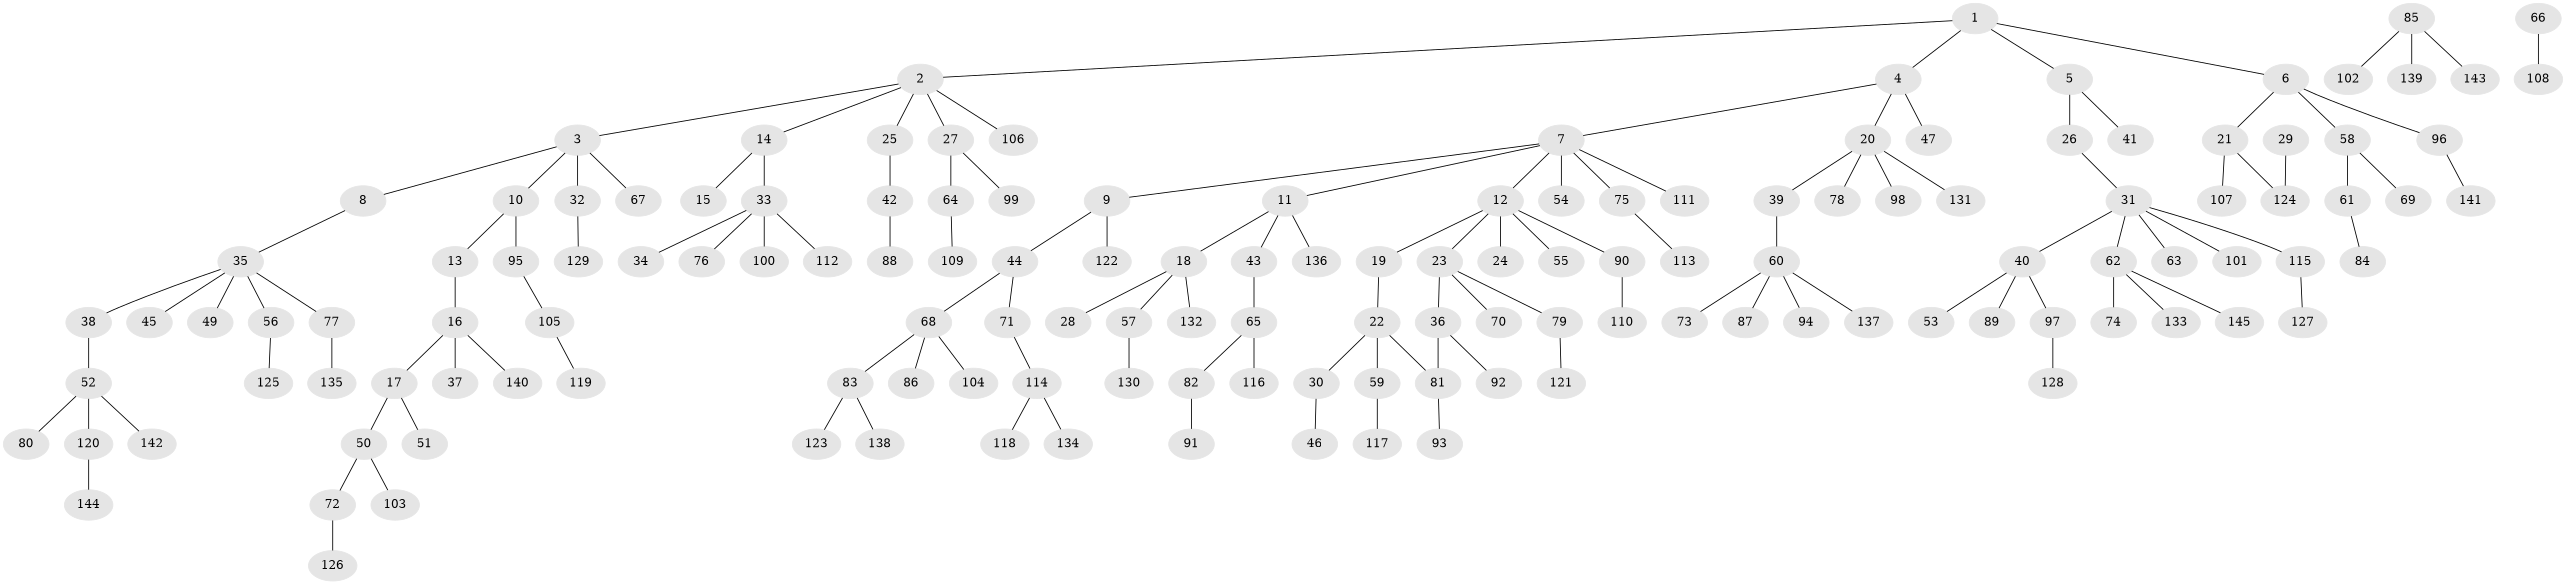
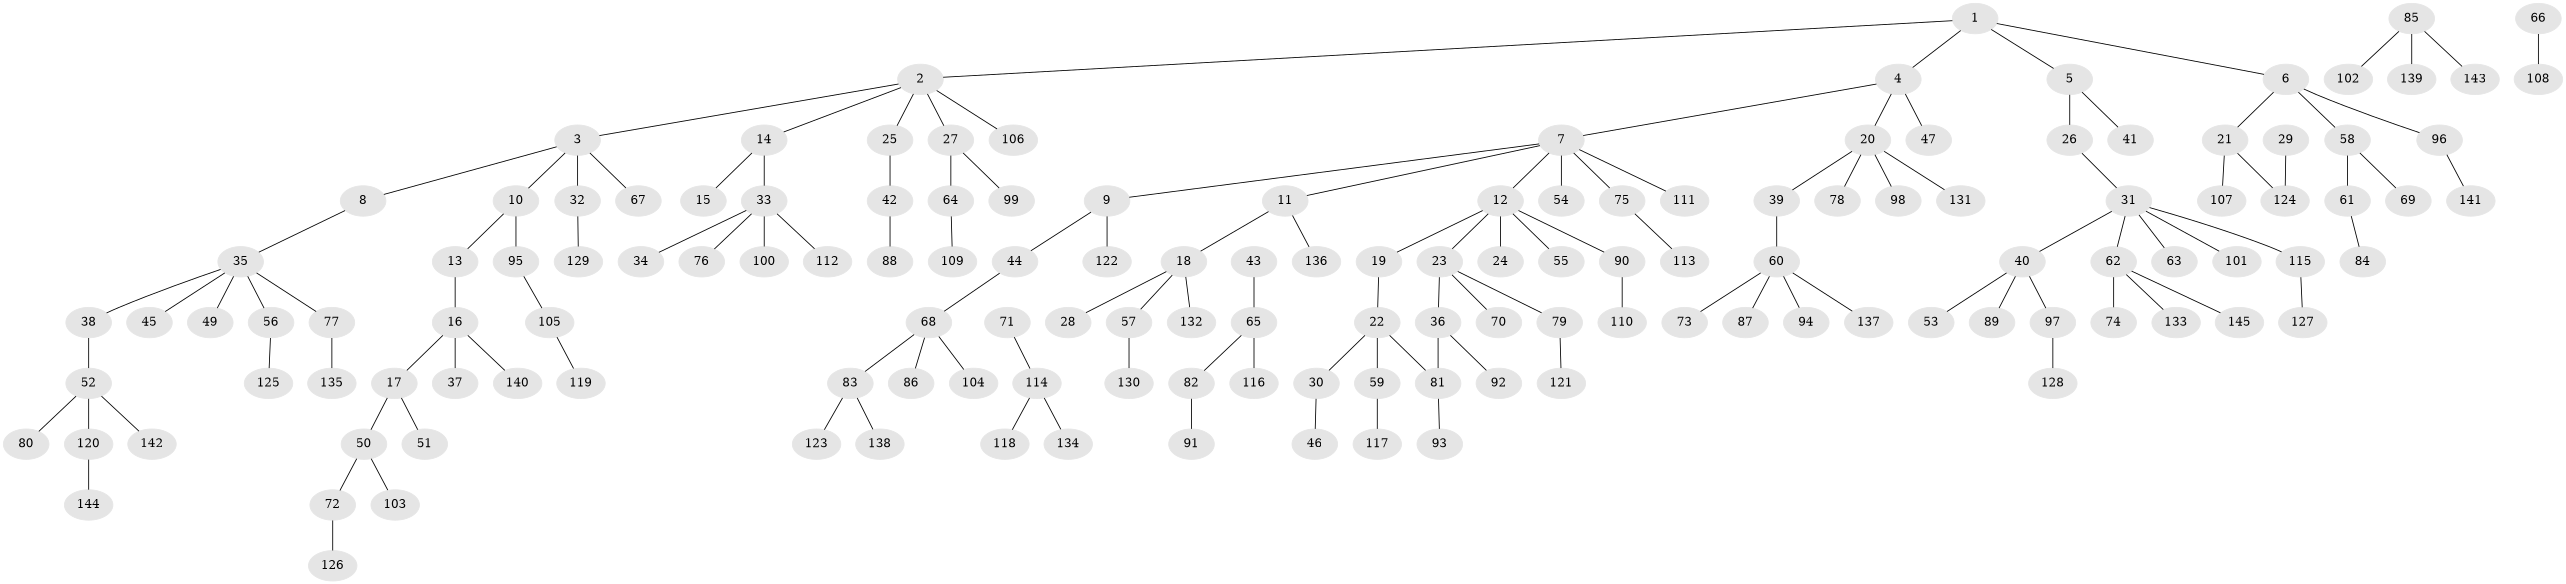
  graph {
    node [color=gray90 style=filled]
    1
    2
    4
    5
    6
    3
    14
    25
    27
    106
    7
    20
    47
    26
    41
    21
    58
    96
    8
    10
    32
    67
    15
    33
    42
    64
    99
    35
    13
    95
    129
    9
    11
    12
    54
    75
    111
    39
    78
    98
    131
    31
    107
    124
    61
    69
    141
    44
    122
    18
    43
    136
    19
    23
    24
    55
    90
    113
    38
    45
    49
    56
    77
    68
    71
    16
    105
    28
    57
    132
    65
    22
    36
    70
    79
    110
    17
    37
    140
    34
    76
    100
    112
    50
    51
    72
    103
    130
    30
    59
    81
    60
    29
    46
    117
    85
    102
    139
    143
    92
    121
    88
    40
    62
    63
    101
    115
    109
    53
    89
    97
    74
    133
    145
    127
    52
    125
    135
    93
    80
    120
    142
    73
    87
    94
    137
    128
    82
    116
    83
    86
    104
    114
    66
    108
    126
    144
    84
    91
    123
    138
    118
    134
    119
    1 -- 2
    1 -- 4
    1 -- 5
    1 -- 6
    2 -- 3
    2 -- 14
    2 -- 25
    2 -- 27
    2 -- 106
    4 -- 7
    4 -- 20
    4 -- 47
    5 -- 26
    5 -- 41
    6 -- 21
    6 -- 58
    6 -- 96
    3 -- 8
    3 -- 10
    3 -- 32
    3 -- 67
    14 -- 15
    14 -- 33
    25 -- 42
    27 -- 64
    27 -- 99
    7 -- 9
    7 -- 11
    7 -- 12
    7 -- 54
    7 -- 75
    7 -- 111
    20 -- 39
    20 -- 78
    20 -- 98
    20 -- 131
    26 -- 31
    21 -- 107
    21 -- 124
    58 -- 61
    58 -- 69
    96 -- 141
    8 -- 35
    10 -- 13
    10 -- 95
    32 -- 129
    33 -- 34
    33 -- 76
    33 -- 100
    33 -- 112
    42 -- 88
    64 -- 109
    35 -- 38
    35 -- 45
    35 -- 49
    35 -- 56
    35 -- 77
    13 -- 16
    95 -- 105
    9 -- 44
    9 -- 122
    11 -- 18
-   11 -- 43
    11 -- 136
    12 -- 19
    12 -- 23
    12 -- 24
    12 -- 55
    12 -- 90
    75 -- 113
    39 -- 60
    31 -- 40
    31 -- 62
    31 -- 63
    31 -- 101
    31 -- 115
    61 -- 84
    44 -- 68
-   44 -- 71
    18 -- 28
    18 -- 57
    18 -- 132
    43 -- 65
    19 -- 22
    23 -- 36
    23 -- 70
    23 -- 79
    90 -- 110
    38 -- 52
    56 -- 125
    77 -- 135
    68 -- 83
    68 -- 86
    68 -- 104
    71 -- 114
    16 -- 17
    16 -- 37
    16 -- 140
    105 -- 119
    57 -- 130
    65 -- 82
    65 -- 116
    22 -- 30
    22 -- 59
    22 -- 81
    36 -- 81
    36 -- 92
    79 -- 121
    17 -- 50
    17 -- 51
    50 -- 72
    50 -- 103
    72 -- 126
    30 -- 46
    59 -- 117
    81 -- 93
    60 -- 73
    60 -- 87
    60 -- 94
    60 -- 137
    29 -- 124
    85 -- 102
    85 -- 139
    85 -- 143
    40 -- 53
    40 -- 89
    40 -- 97
    62 -- 74
    62 -- 133
    62 -- 145
    115 -- 127
    97 -- 128
    52 -- 80
    52 -- 120
    52 -- 142
    120 -- 144
    82 -- 91
    83 -- 123
    83 -- 138
    114 -- 118
    114 -- 134
    66 -- 108
  }
